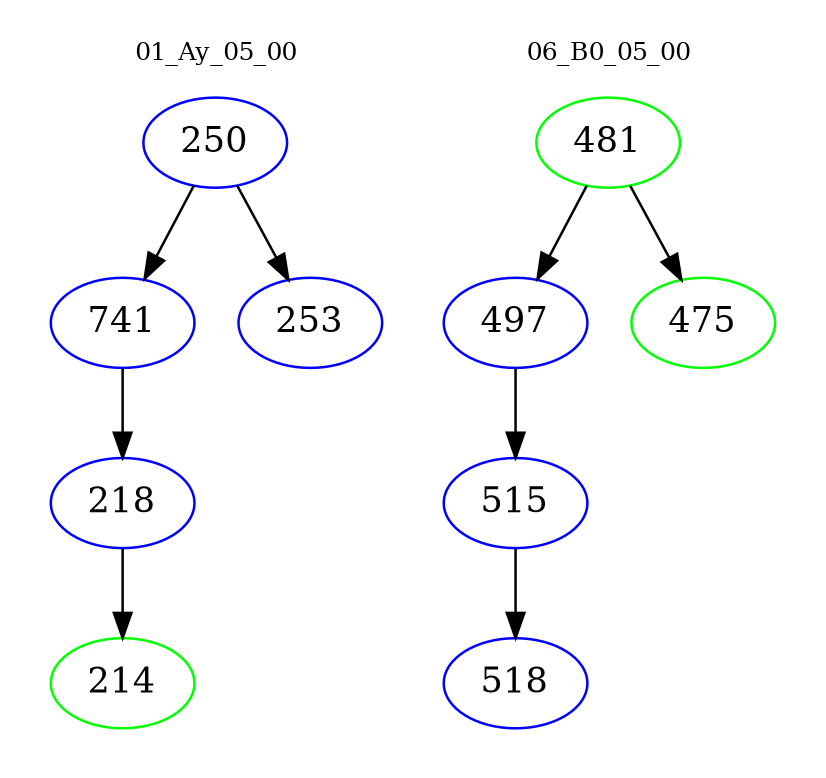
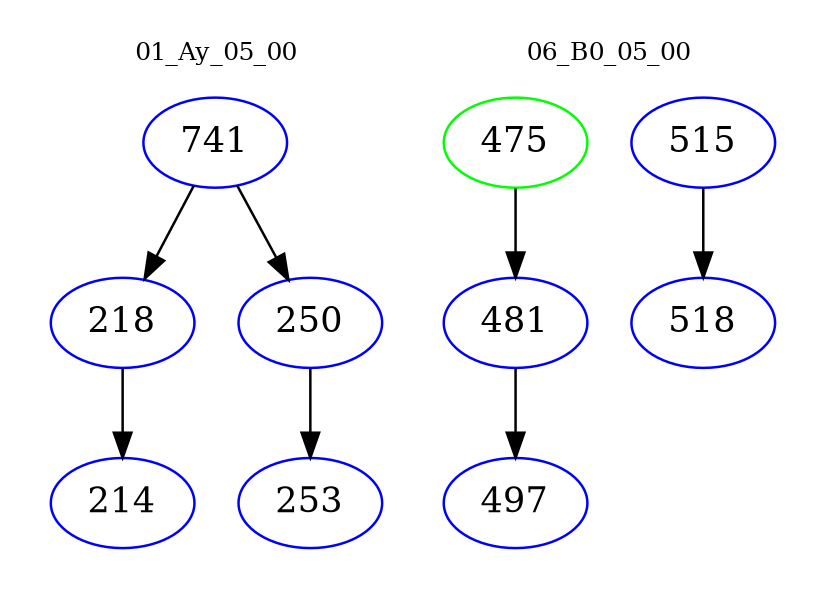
  digraph {
    node [color=blue]
    edge [color=black]
    n1 [label=741]
    n2 [label=218]
    n3 [label=250]
-   n4 [color=green label=214]
+   n4 [label=214]
    n5 [label=253]
    n6 [label=497]
-   n7 [color=green label=481]
+   n7 [label=481]
    n8 [label=515]
    n9 [color=green label=475]
    n10 [label=518]
    subgraph cluster_1 {
      color=white
      fontsize=10
      label="01_Ay_05_00"
      n1
      n2
      n3
      n4
      n5
    }
    subgraph cluster_2 {
      color=white
      fontsize=10
      label="06_B0_05_00"
      n6
      n7
      n8
      n9
      n10
    }
    n1 -> n2
-   n3 -> n1
+   n1 -> n3
    n2 -> n4
    n3 -> n5
-   n6 -> n8
    n7 -> n6
-   n7 -> n9
+   n9 -> n7
    n8 -> n10
  }
